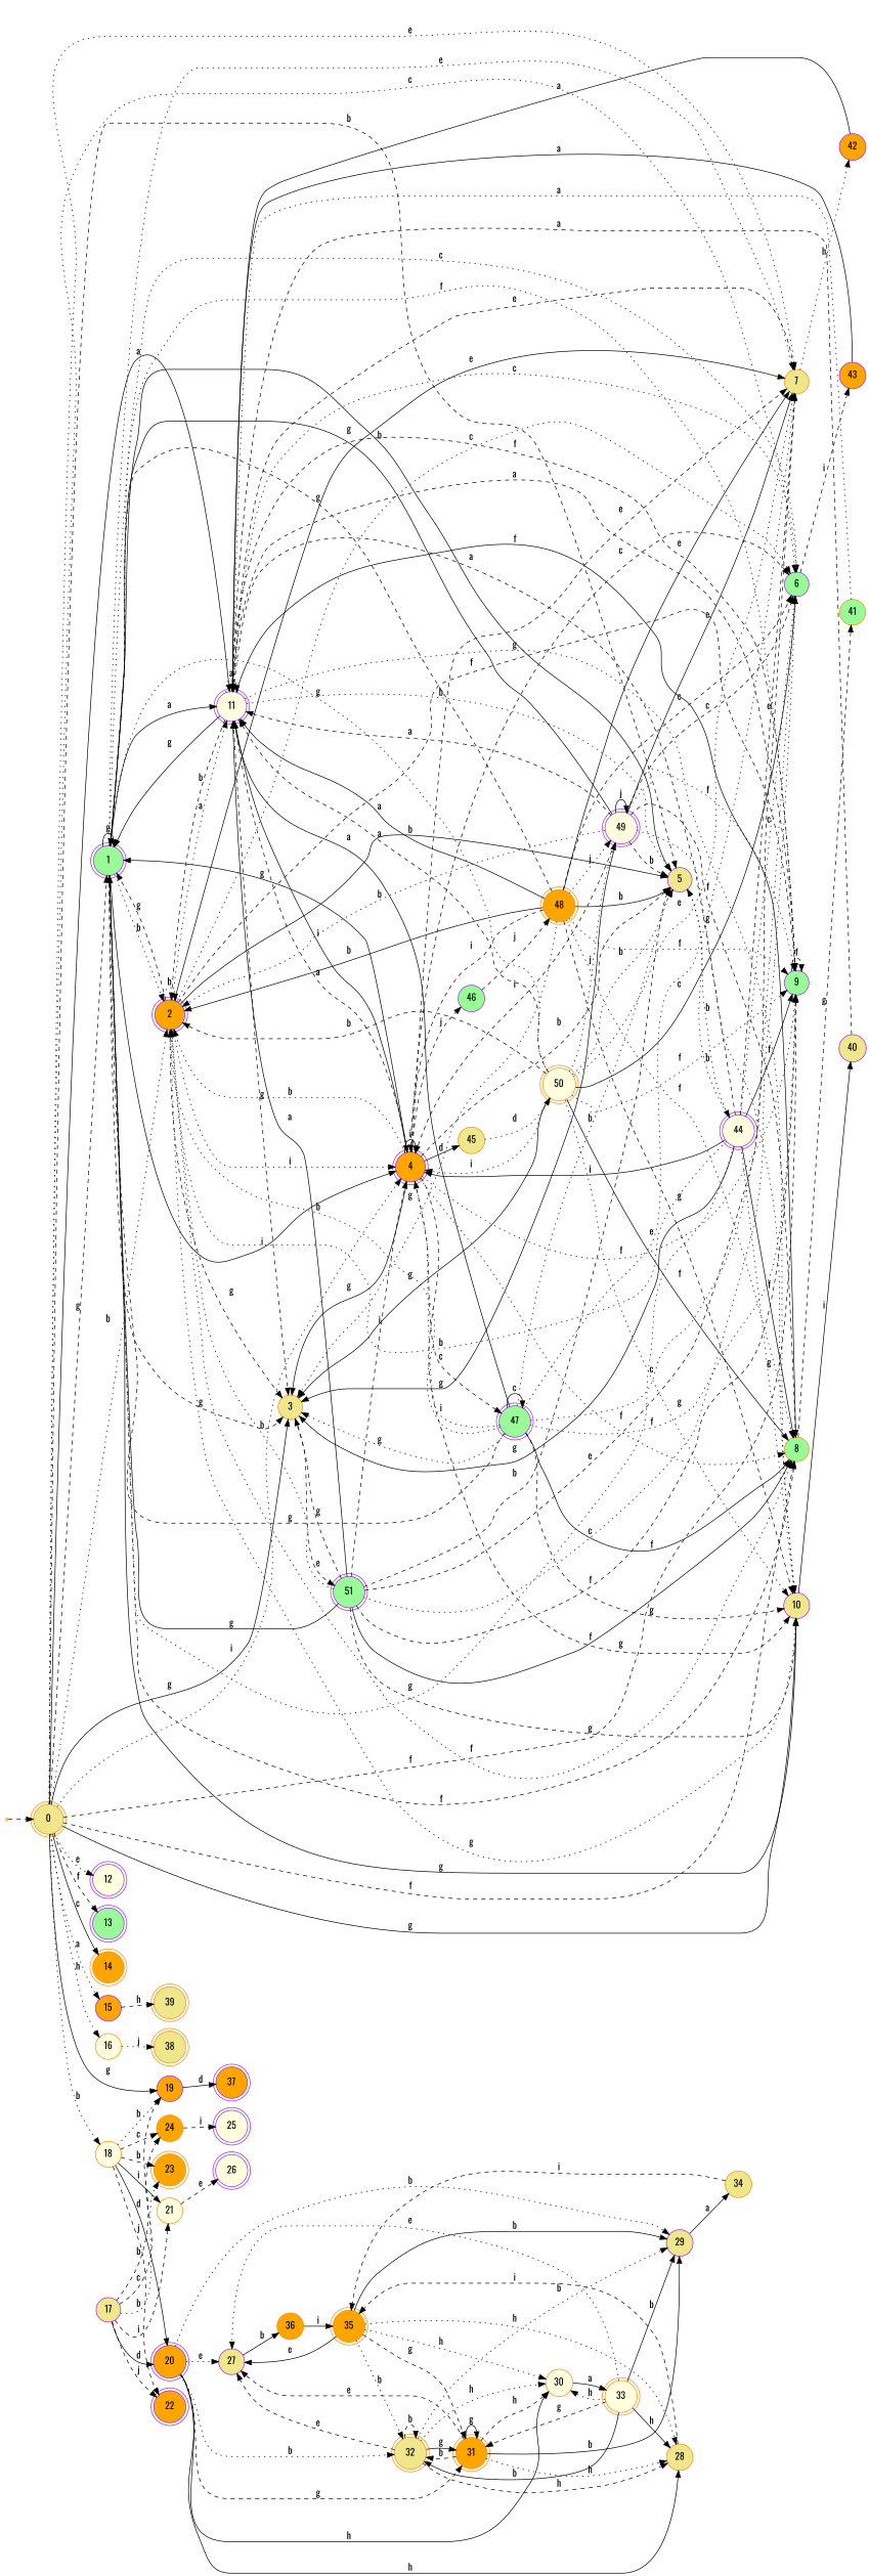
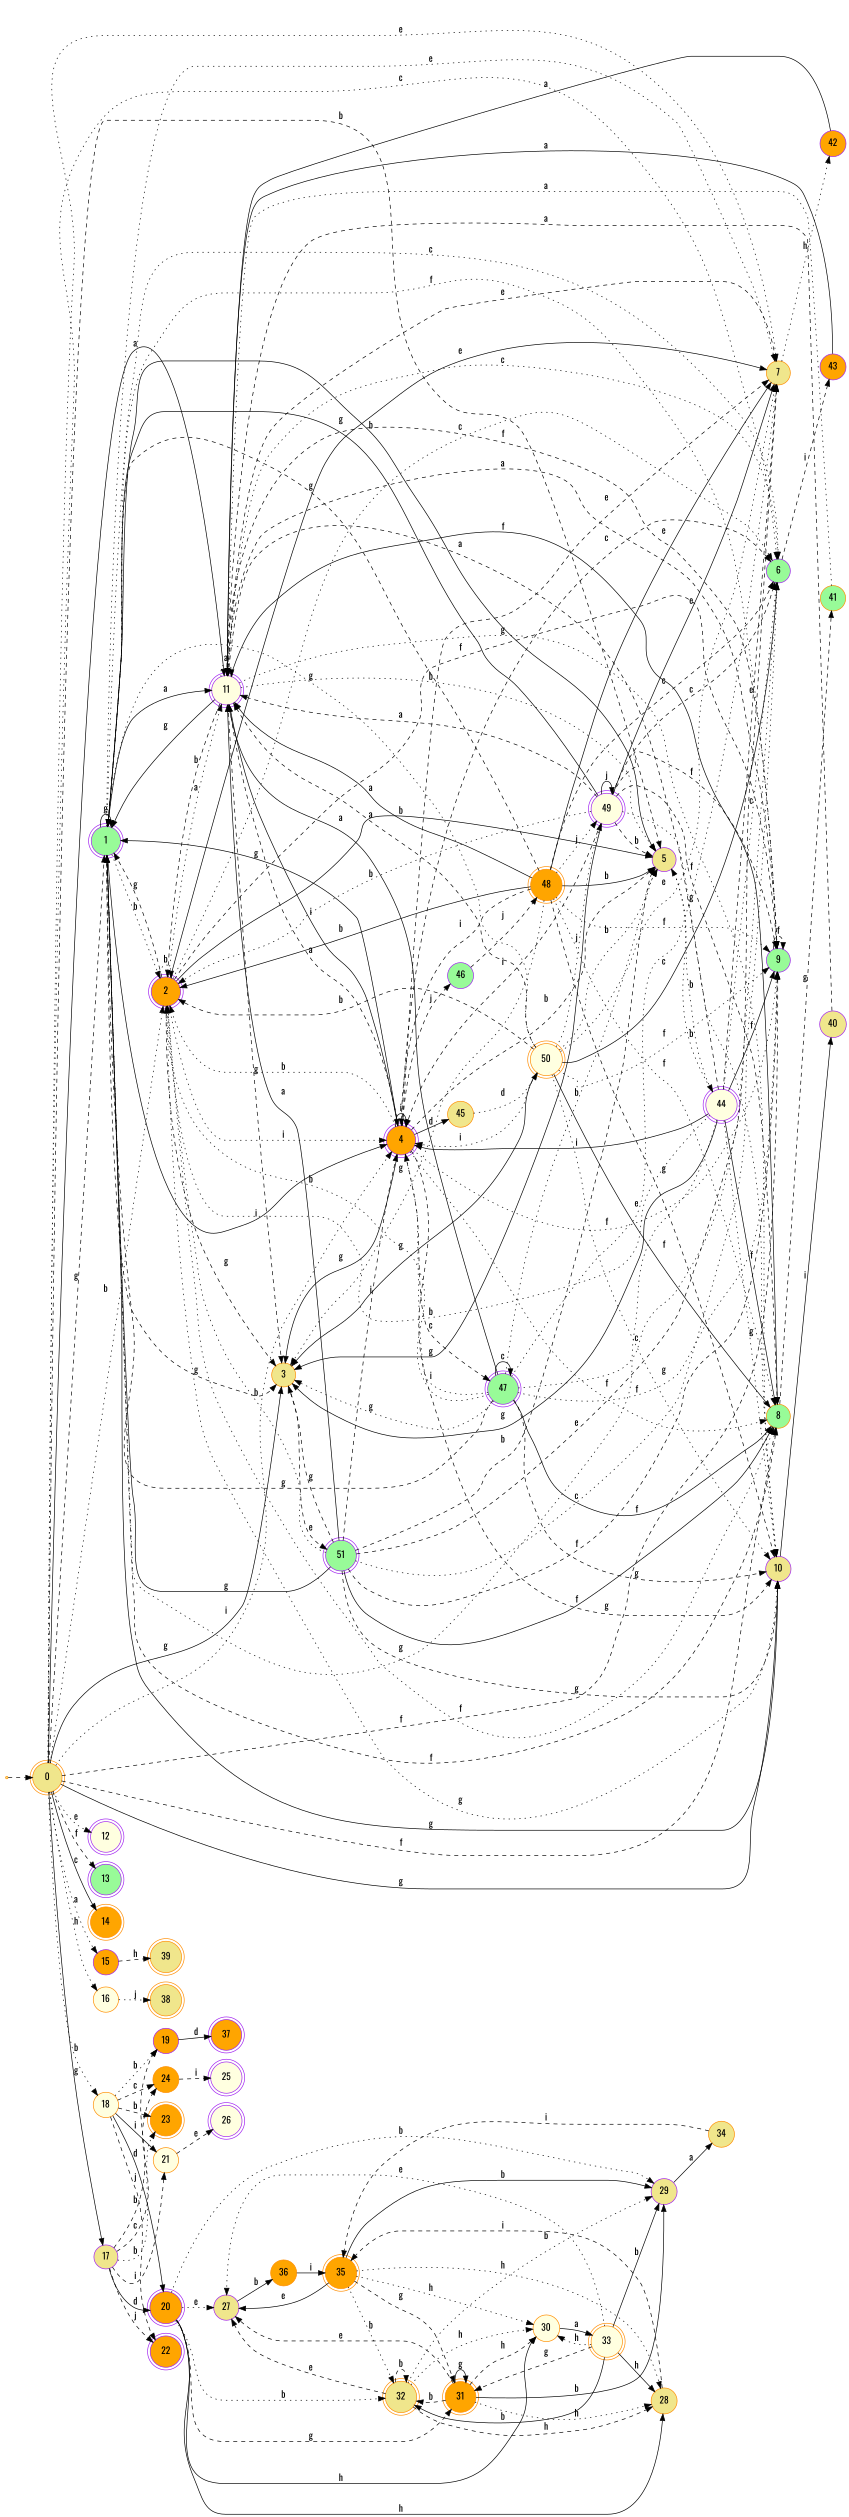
  digraph {
    fontname=Oswald
    rankdir=LR
    node [color=purple fillcolor=khaki fontname=Oswald shape=doublecircle style=filled]
    edge [fontname=Oswald style=dashed]
    dummy0 [color=darkorange shape=point]
    0 [color=darkorange]
    1 [fillcolor=palegreen]
    2 [fillcolor=orange]
    3 [color=darkorange shape=circle]
    4 [fillcolor=orange]
    5 [shape=circle]
    6 [fillcolor=palegreen shape=circle]
    7 [color=darkorange shape=circle]
    8 [color=darkorange fillcolor=palegreen shape=circle]
    9 [fillcolor=palegreen shape=circle]
    10 [shape=circle]
    11 [fillcolor=lightyellow]
    12 [fillcolor=lightyellow]
    13 [fillcolor=palegreen]
    14 [color=darkorange fillcolor=orange]
    15 [fillcolor=orange shape=circle]
    16 [color=darkorange fillcolor=lightyellow shape=circle]
    17 [shape=circle]
    18 [color=darkorange fillcolor=lightyellow shape=circle]
    51 [fillcolor=palegreen]
    45 [color=darkorange shape=circle]
    46 [fillcolor=palegreen shape=circle]
    47 [fillcolor=palegreen]
    44 [fillcolor=lightyellow]
    43 [fillcolor=orange shape=circle]
    42 [fillcolor=orange shape=circle]
    41 [color=darkorange fillcolor=palegreen shape=circle]
    40 [shape=circle]
    39 [color=darkorange]
    38 [color=darkorange]
    19 [fillcolor=orange shape=circle]
    20 [fillcolor=orange]
    21 [color=darkorange fillcolor=lightyellow shape=circle]
    22 [fillcolor=orange]
    23 [color=darkorange fillcolor=orange]
    24 [color=darkorange fillcolor=orange shape=circle]
    50 [color=darkorange fillcolor=lightyellow]
    48 [color=darkorange fillcolor=orange]
    37 [fillcolor=orange]
    27 [shape=circle]
    28 [color=darkorange shape=circle]
    29 [shape=circle]
    30 [color=darkorange fillcolor=lightyellow shape=circle]
    31 [color=darkorange fillcolor=orange]
    32 [color=darkorange]
    26 [fillcolor=lightyellow]
    25 [fillcolor=lightyellow]
    36 [color=darkorange fillcolor=orange shape=circle]
    35 [color=darkorange fillcolor=orange]
    34 [color=darkorange shape=circle]
    33 [color=darkorange fillcolor=lightyellow]
    49 [fillcolor=lightyellow]
    dummy0 -> 0
    0 -> 1 [label=g]
    0 -> 2 [label=b style=dotted]
    0 -> 3 [label=g style=solid]
    0 -> 4 [label=i style=dotted]
    0 -> 5 [label=b]
    0 -> 6 [label=c style=dotted]
    0 -> 7 [label=e style=dotted]
    0 -> 8 [label=f]
    0 -> 9 [label=f]
    0 -> 10 [label=g style=solid]
    0 -> 11 [label=a style=solid]
    0 -> 12 [label=e style=dotted]
    0 -> 13 [label=f]
    0 -> 14 [label=c style=solid]
    0 -> 15 [label=a style=dotted]
    0 -> 16 [label=h style=dotted]
-   0 -> 19 [label=g style=solid]
+   0 -> 17 [label=g style=solid]
    0 -> 18 [label=b style=dotted]
    1 -> 1 [label=g style=solid]
    1 -> 2 [label=b style=dotted]
    1 -> 3 [label=g]
    1 -> 4 [label=i style=solid]
    1 -> 5 [label=b style=solid]
    1 -> 6 [label=c style=dotted]
    1 -> 7 [label=e style=dotted]
    1 -> 8 [label=f]
    1 -> 9 [label=f style=dotted]
    1 -> 10 [label=g style=solid]
    1 -> 11 [label=a style=solid]
    2 -> 1 [label=g]
    2 -> 2 [label=b style=dotted]
    2 -> 3 [label=g]
    2 -> 4 [label=i style=dotted]
    2 -> 5 [label=b style=solid]
    2 -> 6 [label=c style=dotted]
    2 -> 7 [label=e style=solid]
    2 -> 8 [label=f style=dotted]
    2 -> 9 [label=f]
    2 -> 10 [label=g style=dotted]
    2 -> 11 [label=a style=dotted]
    3 -> 51 [label=e]
    4 -> 1 [label=g style=solid]
    4 -> 2 [label=b style=dotted]
    4 -> 3 [label=g style=solid]
    4 -> 4 [label=i style=solid]
    4 -> 5 [label=b]
    4 -> 6 [label=c]
    4 -> 7 [label=e]
    4 -> 8 [label=f style=dotted]
    4 -> 9 [label=f style=dotted]
    4 -> 10 [label=g]
    4 -> 11 [label=a]
    4 -> 45 [label=d style=solid]
    4 -> 46 [label=j]
    4 -> 47 [label=c]
    5 -> 44 [label=b style=dotted]
    6 -> 43 [label=i]
    7 -> 42 [label=h style=dotted]
    8 -> 41 [label=g]
    9 -> 9 [label=f]
    9 -> 11 [label=a]
    10 -> 40 [label=i style=solid]
    11 -> 1 [label=g style=solid]
    11 -> 2 [label=b]
    11 -> 3 [label=g]
    11 -> 4 [label=i style=solid]
    11 -> 5 [label=b style=dotted]
    11 -> 6 [label=c style=dotted]
    11 -> 7 [label=e]
    11 -> 8 [label=f style=solid]
    11 -> 9 [label=f]
    11 -> 10 [label=g style=dotted]
    11 -> 11 [label=a style=dotted]
    15 -> 39 [label=h]
    16 -> 38 [label=j style=dotted]
    17 -> 19 [label=b]
    17 -> 20 [label=d style=solid]
    17 -> 21 [label=i]
    17 -> 22 [label=j]
    17 -> 23 [label=b style=dotted]
    17 -> 24 [label=c]
    18 -> 19 [label=b style=dotted]
    18 -> 20 [label=d style=solid]
    18 -> 21 [label=i style=solid]
    18 -> 22 [label=j]
    18 -> 23 [label=b]
    18 -> 24 [label=c]
    51 -> 1 [label=g style=solid]
    51 -> 2 [label=b style=dotted]
    51 -> 3 [label=g]
    51 -> 4 [label=i]
    51 -> 5 [label=b]
    51 -> 6 [label=c style=dotted]
    51 -> 7 [label=e]
    51 -> 8 [label=f style=solid]
    51 -> 9 [label=f]
    51 -> 10 [label=g]
    51 -> 11 [label=a style=solid]
    45 -> 50 [label=d style=dotted]
    46 -> 48 [label=j]
    47 -> 1 [label=g]
    47 -> 2 [label=b style=dotted]
    47 -> 3 [label=g style=dotted]
    47 -> 4 [label=i style=dotted]
    47 -> 5 [label=b style=dotted]
    47 -> 6 [label=c style=dotted]
    47 -> 7 [label=e style=dotted]
    47 -> 8 [label=f style=solid]
    47 -> 9 [label=f style=dotted]
    47 -> 10 [label=g]
    47 -> 11 [label=a style=solid]
    47 -> 47 [label=c style=solid]
    44 -> 1 [label=g style=dotted]
    44 -> 2 [label=b style=dotted]
    44 -> 3 [label=g style=solid]
    44 -> 4 [label=i style=solid]
    44 -> 5 [label=b style=dotted]
    44 -> 6 [label=c style=dotted]
    44 -> 7 [label=e]
    44 -> 8 [label=f style=solid]
    44 -> 9 [label=f style=solid]
    44 -> 10 [label=g style=dotted]
    44 -> 11 [label=a]
    43 -> 11 [label=a style=solid]
    42 -> 11 [label=a style=solid]
    41 -> 11 [label=a style=dotted]
    40 -> 11 [label=a]
    19 -> 37 [label=d style=solid]
    20 -> 27 [label=e style=dotted]
    20 -> 28 [label=h style=solid]
    20 -> 29 [label=b style=dotted]
    20 -> 30 [label=h style=solid]
    20 -> 31 [label=g]
    20 -> 32 [label=b style=dotted]
    21 -> 26 [label=e]
    24 -> 25 [label=i]
    50 -> 1 [label=g style=dotted]
    50 -> 2 [label=b]
    50 -> 3 [label=g style=solid]
    50 -> 4 [label=i style=dotted]
    50 -> 5 [label=b style=dotted]
    50 -> 6 [label=c style=solid]
    50 -> 7 [label=e style=dotted]
    50 -> 8 [label=f style=solid]
    50 -> 9 [label=f style=dotted]
    50 -> 10 [label=g style=dotted]
    50 -> 11 [label=a]
    50 -> 49 [label=j style=dotted]
    48 -> 1 [label=g]
    48 -> 2 [label=b style=solid]
    48 -> 3 [label=g style=dotted]
    48 -> 4 [label=i]
    48 -> 5 [label=b style=solid]
    48 -> 6 [label=c]
    48 -> 7 [label=e style=solid]
    48 -> 8 [label=f style=dotted]
    48 -> 9 [label=f style=dotted]
    48 -> 10 [label=g]
    48 -> 11 [label=a style=solid]
    48 -> 49 [label=j style=dotted]
    27 -> 36 [label=b style=solid]
    28 -> 35 [label=i]
    29 -> 34 [label=a style=solid]
    30 -> 33 [label=a style=solid]
    31 -> 27 [label=e]
    31 -> 28 [label=h style=dotted]
    31 -> 29 [label=b style=solid]
    31 -> 30 [label=h]
    31 -> 31 [label=g style=solid]
    31 -> 32 [label=b]
    32 -> 27 [label=e]
    32 -> 28 [label=h]
    32 -> 29 [label=b style=dotted]
    32 -> 30 [label=h style=dotted]
-   32 -> 31 [label=g style=solid]
    32 -> 32 [label=b]
    36 -> 35 [label=i style=solid]
    35 -> 27 [label=e style=solid]
    35 -> 28 [label=h style=dotted]
    35 -> 29 [label=b style=solid]
    35 -> 30 [label=h style=dotted]
    35 -> 31 [label=g]
    35 -> 32 [label=b style=dotted]
    34 -> 35 [label=i]
    33 -> 27 [label=e style=dotted]
    33 -> 28 [label=h style=solid]
    33 -> 29 [label=b style=solid]
    33 -> 30 [label=h style=dotted]
    33 -> 31 [label=g]
    33 -> 32 [label=b style=solid]
    49 -> 1 [label=g style=solid]
    49 -> 2 [label=b style=dotted]
    49 -> 3 [label=g style=solid]
    49 -> 4 [label=i]
    49 -> 5 [label=b]
    49 -> 6 [label=c]
    49 -> 7 [label=e style=solid]
    49 -> 8 [label=f]
-   49 -> 9 [label=f style=dotted]
+   49 -> 9 [label=f]
    49 -> 10 [label=g style=dotted]
    49 -> 11 [label=a]
    49 -> 49 [label=j style=solid]
  }
